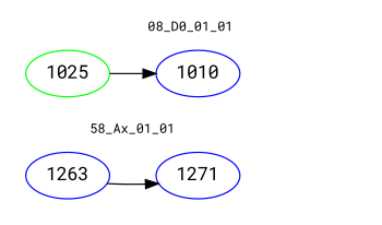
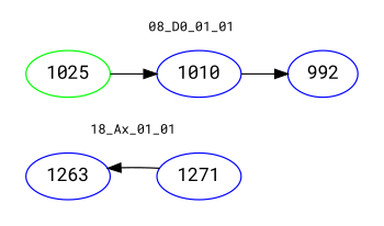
  digraph {
    fontname="Roboto Mono"
    rankdir=LR
    node [color=blue fontname="Roboto Mono"]
    edge [color=black fontname="Roboto Mono"]
    n1 [label=1263]
    n2 [label=1271]
    n3 [label=1010]
+   n4 [label=992]
    n5 [color=green label=1025]
    subgraph cluster_1 {
      color=white
      fontsize=10
-     label="58_Ax_01_01"
+     label="18_Ax_01_01"
      n1
      n2
    }
    subgraph cluster_2 {
      color=white
      fontsize=10
      label="08_D0_01_01"
      n3
+     n4
      n5
    }
-   n1 -> n2
+   n2 -> n1
+   n3 -> n4
    n5 -> n3
  }
